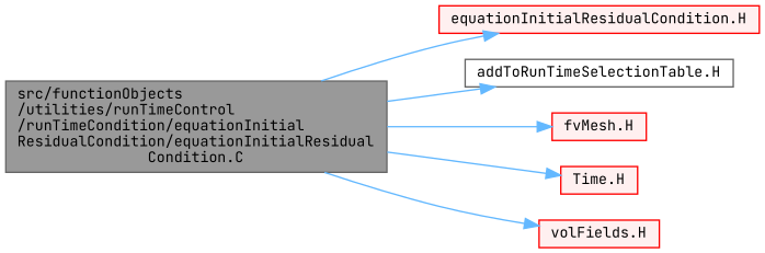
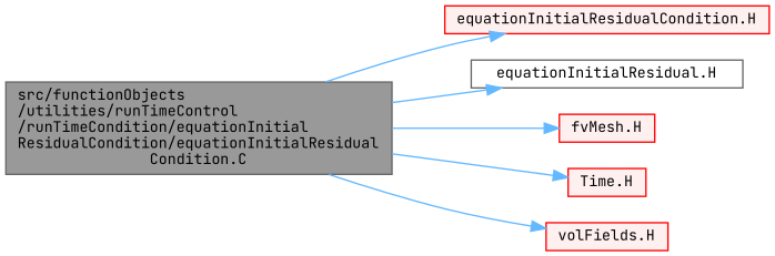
  digraph {
    fontname="JetBrains Mono"
    rankdir=LR
    node [color=red fillcolor="#FFF0F0" fontname="JetBrains Mono" fontsize=10 shape=box style=filled]
    edge [color=steelblue1 fontname="JetBrains Mono" fontsize=10 labelfontname=Helvetica labelfontsize=10 style=solid]
    n1 [color=gray40 fillcolor=grey60 fontcolor=black height=0.2 label="src/functionObjects\l/utilities/runTimeControl\l/runTimeCondition/equationInitial\lResidualCondition/equationInitialResidual\lCondition.C" width=0.4]
    n2 [height=0.2 label="equationInitialResidualCondition.H" width=0.4]
-   n3 [color=grey40 fillcolor=white height=0.2 label="addToRunTimeSelectionTable.H" width=0.4]
+   n3 [color=grey40 fillcolor=white height=0.2 label="equationInitialResidual.H" width=0.4]
    n4 [height=0.2 label="fvMesh.H" width=0.4]
    n5 [height=0.2 label="Time.H" width=0.4]
    n6 [height=0.2 label="volFields.H" width=0.4]
    n1 -> n2
    n1 -> n3
    n1 -> n4
    n1 -> n5
    n1 -> n6
  }
